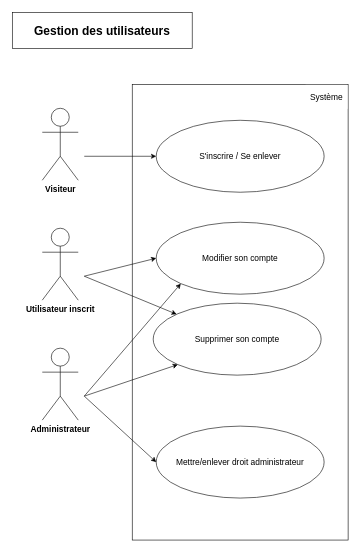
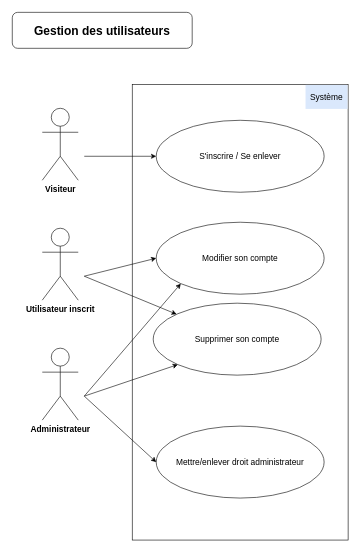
  <mxCell id="0" />
  <mxCell id="1" parent="0" />
  <mxCell id="2" value="Visiteur" style="shape=umlActor;verticalLabelPosition=bottom;labelBackgroundColor=#ffffff;verticalAlign=top;html=1;outlineConnect=0;fontSize=14;fontStyle=1" parent="1" vertex="1"><mxGeometry x="70" y="180" width="60" height="120" as="geometry" /></mxCell>
- <mxCell id="3" value="&lt;font style=&quot;font-size: 20px&quot;&gt;&lt;b&gt;Gestion des utilisateurs&lt;/b&gt;&lt;/font&gt;" style="rounded=0;whiteSpace=wrap;html=1;" parent="1" vertex="1"><mxGeometry x="20" y="20" width="300" height="60" as="geometry" /></mxCell>
+ <mxCell id="3" value="&lt;font style=&quot;font-size: 20px&quot;&gt;&lt;b&gt;Gestion des utilisateurs&lt;/b&gt;&lt;/font&gt;" style="whiteSpace=wrap;html=1;rounded=1;" parent="1" vertex="1"><mxGeometry x="20" y="20" width="300" height="60" as="geometry" /></mxCell>
  <mxCell id="4" value="" style="rounded=0;whiteSpace=wrap;html=1;" parent="1" vertex="1"><mxGeometry x="220" y="140" width="360" height="760" as="geometry" /></mxCell>
  <mxCell id="5" value="S'inscrire / Se enlever" style="ellipse;whiteSpace=wrap;html=1;fontSize=14;" parent="1" vertex="1"><mxGeometry x="260" y="200" width="280" height="120" as="geometry" /></mxCell>
  <mxCell id="6" value="Modifier son compte" style="ellipse;whiteSpace=wrap;html=1;fontSize=14;" parent="1" vertex="1"><mxGeometry x="260" y="370" width="280" height="120" as="geometry" /></mxCell>
  <mxCell id="7" value="Mettre/enlever droit administrateur" style="ellipse;whiteSpace=wrap;html=1;fontSize=14;" parent="1" vertex="1"><mxGeometry x="260" y="710" width="280" height="120" as="geometry" /></mxCell>
- <mxCell id="8" value="Système" style="rounded=0;whiteSpace=wrap;html=1;fontSize=14;strokeColor=none;" parent="1" vertex="1"><mxGeometry x="509" y="141" width="70" height="40" as="geometry" /></mxCell>
+ <mxCell id="8" value="Système" style="rounded=0;whiteSpace=wrap;html=1;fontSize=14;strokeColor=none;fillColor=#dae8fc;" parent="1" vertex="1"><mxGeometry x="509" y="141" width="70" height="40" as="geometry" /></mxCell>
  <mxCell id="9" value="Utilisateur inscrit" style="shape=umlActor;verticalLabelPosition=bottom;labelBackgroundColor=#ffffff;verticalAlign=top;html=1;outlineConnect=0;fontSize=14;fontStyle=1" parent="1" vertex="1"><mxGeometry x="70" y="380" width="60" height="120" as="geometry" /></mxCell>
  <mxCell id="10" value="Administrateur" style="shape=umlActor;verticalLabelPosition=bottom;labelBackgroundColor=#ffffff;verticalAlign=top;html=1;outlineConnect=0;fontSize=14;fontStyle=1" parent="1" vertex="1"><mxGeometry x="70" y="580" width="60" height="120" as="geometry" /></mxCell>
  <mxCell id="11" value="" style="endArrow=classic;html=1;" parent="1" target="5" edge="1"><mxGeometry width="50" height="50" relative="1" as="geometry"><mxPoint x="140" y="260" as="sourcePoint" /><mxPoint x="350" y="420" as="targetPoint" /></mxGeometry></mxCell>
  <mxCell id="12" value="" style="endArrow=classic;html=1;" parent="1" edge="1"><mxGeometry width="50" height="50" relative="1" as="geometry"><mxPoint x="140" y="460" as="sourcePoint" /><mxPoint x="260" y="430" as="targetPoint" /></mxGeometry></mxCell>
  <mxCell id="13" value="" style="endArrow=classic;html=1;entryX=0;entryY=0.5;entryDx=0;entryDy=0;" parent="1" target="7" edge="1"><mxGeometry width="50" height="50" relative="1" as="geometry"><mxPoint x="140" y="660" as="sourcePoint" /><mxPoint x="260" y="660" as="targetPoint" /></mxGeometry></mxCell>
  <mxCell id="14" value="" style="endArrow=classic;html=1;entryX=0;entryY=1;entryDx=0;entryDy=0;" parent="1" edge="1" target="6"><mxGeometry width="50" height="50" relative="1" as="geometry"><mxPoint x="140" y="660" as="sourcePoint" /><mxPoint x="260" y="460" as="targetPoint" /></mxGeometry></mxCell>
  <mxCell id="15" value="Supprimer son compte" style="ellipse;whiteSpace=wrap;html=1;fontSize=14;" vertex="1" parent="1"><mxGeometry x="255" y="505" width="280" height="120" as="geometry" /></mxCell>
  <mxCell id="16" value="" style="endArrow=classic;html=1;entryX=0;entryY=1;entryDx=0;entryDy=0;" edge="1" parent="1" target="15"><mxGeometry width="50" height="50" relative="1" as="geometry"><mxPoint x="140" y="660" as="sourcePoint" /><mxPoint x="277" y="620" as="targetPoint" /></mxGeometry></mxCell>
  <mxCell id="17" value="" style="endArrow=classic;html=1;" edge="1" parent="1" target="15"><mxGeometry width="50" height="50" relative="1" as="geometry"><mxPoint x="140" y="460" as="sourcePoint" /><mxPoint x="286.734" y="638.446" as="targetPoint" /></mxGeometry></mxCell>
